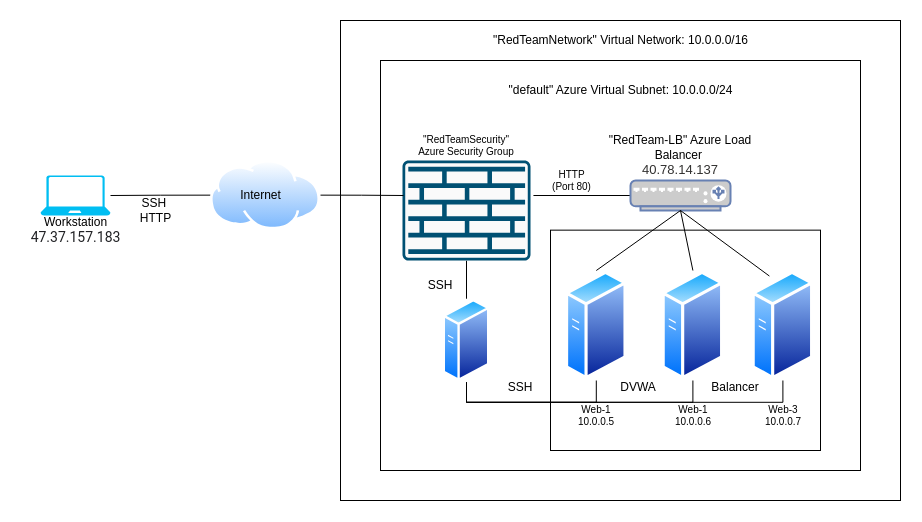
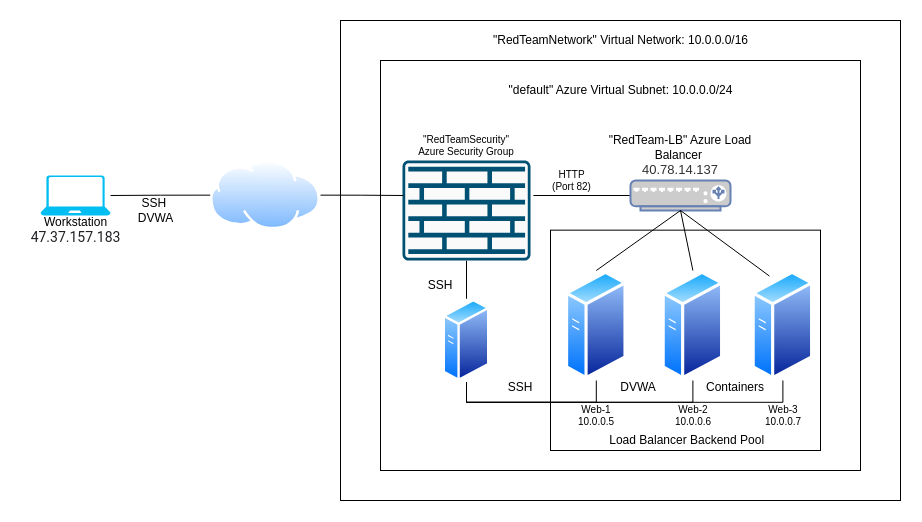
  <mxCell id="0" />
  <mxCell id="1" parent="0" />
  <mxCell id="2" value="" style="rounded=0;whiteSpace=wrap;html=1;" parent="1" vertex="1"><mxGeometry x="340" y="20" width="560" height="480" as="geometry" /></mxCell>
  <mxCell id="3" value="" style="rounded=0;whiteSpace=wrap;html=1;" parent="1" vertex="1"><mxGeometry x="380" y="60" width="480" height="410" as="geometry" /></mxCell>
  <mxCell id="4" value="&quot;RedTeamNetwork&quot; Virtual Network: 10.0.0.0/16" style="text;html=1;align=center;verticalAlign=middle;resizable=0;points=[];autosize=1;strokeColor=none;fillColor=none;" parent="1" vertex="1"><mxGeometry x="485" y="30" width="270" height="20" as="geometry" /></mxCell>
  <mxCell id="5" value="&quot;default&quot; Azure Virtual Subnet: 10.0.0.0/24" style="text;html=1;align=center;verticalAlign=middle;resizable=0;points=[];autosize=1;strokeColor=none;fillColor=none;" parent="1" vertex="1"><mxGeometry x="500" y="80" width="240" height="20" as="geometry" /></mxCell>
  <mxCell id="6" style="edgeStyle=orthogonalEdgeStyle;rounded=0;orthogonalLoop=1;jettySize=auto;html=1;exitX=0.5;exitY=1;exitDx=0;exitDy=0;exitPerimeter=0;endArrow=none;endFill=0;" parent="1" source="7" target="12" edge="1"><mxGeometry relative="1" as="geometry" /></mxCell>
  <mxCell id="7" value="" style="sketch=0;points=[[0.015,0.015,0],[0.985,0.015,0],[0.985,0.985,0],[0.015,0.985,0],[0.25,0,0],[0.5,0,0],[0.75,0,0],[1,0.25,0],[1,0.5,0],[1,0.75,0],[0.75,1,0],[0.5,1,0],[0.25,1,0],[0,0.75,0],[0,0.5,0],[0,0.25,0]];verticalLabelPosition=bottom;html=1;verticalAlign=top;aspect=fixed;align=center;pointerEvents=1;shape=mxgraph.cisco19.rect;prIcon=firewall;fillColor=#FAFAFA;strokeColor=#005073;" parent="1" vertex="1"><mxGeometry x="402" y="160" width="128" height="100" as="geometry" /></mxCell>
  <mxCell id="8" style="edgeStyle=orthogonalEdgeStyle;rounded=0;orthogonalLoop=1;jettySize=auto;html=1;exitX=0.5;exitY=1;exitDx=0;exitDy=0;entryX=0.5;entryY=1;entryDx=0;entryDy=0;endArrow=none;endFill=0;" parent="1" source="9" target="12" edge="1"><mxGeometry relative="1" as="geometry" /></mxCell>
  <mxCell id="9" value="" style="aspect=fixed;perimeter=ellipsePerimeter;html=1;align=center;shadow=0;dashed=0;spacingTop=3;image;image=img/lib/active_directory/generic_server.svg;" parent="1" vertex="1"><mxGeometry x="565" y="270" width="61.6" height="110" as="geometry" /></mxCell>
  <mxCell id="10" style="edgeStyle=orthogonalEdgeStyle;rounded=0;orthogonalLoop=1;jettySize=auto;html=1;exitX=0.5;exitY=1;exitDx=0;exitDy=0;entryX=0.5;entryY=1;entryDx=0;entryDy=0;endArrow=none;endFill=0;" parent="1" source="11" target="12" edge="1"><mxGeometry relative="1" as="geometry" /></mxCell>
  <mxCell id="11" value="" style="aspect=fixed;perimeter=ellipsePerimeter;html=1;align=center;shadow=0;dashed=0;spacingTop=3;image;image=img/lib/active_directory/generic_server.svg;" parent="1" vertex="1"><mxGeometry x="661.6" y="270" width="61.6" height="110" as="geometry" /></mxCell>
  <mxCell id="12" value="" style="aspect=fixed;perimeter=ellipsePerimeter;html=1;align=center;shadow=0;dashed=0;spacingTop=3;image;image=img/lib/active_directory/generic_server.svg;" parent="1" vertex="1"><mxGeometry x="442.6" y="298.22" width="46.8" height="83.57" as="geometry" /></mxCell>
  <mxCell id="13" style="edgeStyle=orthogonalEdgeStyle;rounded=0;orthogonalLoop=1;jettySize=auto;html=1;exitX=0;exitY=0.5;exitDx=0;exitDy=0;exitPerimeter=0;entryX=1.023;entryY=0.35;entryDx=0;entryDy=0;entryPerimeter=0;endArrow=none;endFill=0;" parent="1" source="14" target="7" edge="1"><mxGeometry relative="1" as="geometry" /></mxCell>
  <mxCell id="14" value="" style="fontColor=#0066CC;verticalAlign=top;verticalLabelPosition=bottom;labelPosition=center;align=center;html=1;outlineConnect=0;fillColor=#CCCCCC;strokeColor=#6881B3;gradientColor=none;gradientDirection=north;strokeWidth=2;shape=mxgraph.networks.load_balancer;" parent="1" vertex="1"><mxGeometry x="630" y="180" width="100" height="30" as="geometry" /></mxCell>
  <mxCell id="15" value="" style="endArrow=none;html=1;rounded=0;exitX=0.5;exitY=0;exitDx=0;exitDy=0;" parent="1" source="9" edge="1"><mxGeometry width="50" height="50" relative="1" as="geometry"><mxPoint x="630" y="260" as="sourcePoint" /><mxPoint x="680" y="210" as="targetPoint" /></mxGeometry></mxCell>
  <mxCell id="16" value="" style="endArrow=none;html=1;rounded=0;exitX=0.5;exitY=0;exitDx=0;exitDy=0;entryX=0.5;entryY=1;entryDx=0;entryDy=0;entryPerimeter=0;" parent="1" source="11" target="14" edge="1"><mxGeometry width="50" height="50" relative="1" as="geometry"><mxPoint x="644.2" y="280" as="sourcePoint" /><mxPoint x="690" y="220" as="targetPoint" /></mxGeometry></mxCell>
  <mxCell id="17" style="edgeStyle=orthogonalEdgeStyle;rounded=0;orthogonalLoop=1;jettySize=auto;html=1;exitX=1;exitY=0.5;exitDx=0;exitDy=0;entryX=0.008;entryY=0.35;entryDx=0;entryDy=0;entryPerimeter=0;endArrow=none;endFill=0;" parent="1" source="19" target="7" edge="1"><mxGeometry relative="1" as="geometry" /></mxCell>
  <mxCell id="18" style="edgeStyle=orthogonalEdgeStyle;rounded=0;orthogonalLoop=1;jettySize=auto;html=1;exitX=0;exitY=0.5;exitDx=0;exitDy=0;endArrow=none;endFill=0;" parent="1" source="19" target="20" edge="1"><mxGeometry relative="1" as="geometry" /></mxCell>
  <mxCell id="19" value="" style="aspect=fixed;perimeter=ellipsePerimeter;html=1;align=center;shadow=0;dashed=0;spacingTop=3;image;image=img/lib/active_directory/internet_cloud.svg;fillColor=none;gradientColor=none;" parent="1" vertex="1"><mxGeometry x="210" y="160" width="110" height="69.3" as="geometry" /></mxCell>
  <mxCell id="20" value="" style="verticalLabelPosition=bottom;html=1;verticalAlign=top;align=center;strokeColor=none;fillColor=#00BEF2;shape=mxgraph.azure.laptop;pointerEvents=1;" parent="1" vertex="1"><mxGeometry x="40" y="175" width="70" height="40" as="geometry" /></mxCell>
- <mxCell id="21" value="Internet&lt;br&gt;" style="text;html=1;align=center;verticalAlign=middle;resizable=0;points=[];autosize=1;strokeColor=none;fillColor=none;" parent="1" vertex="1"><mxGeometry x="230" y="184.65" width="60" height="20" as="geometry" /></mxCell>
  <mxCell id="22" value="Workstation&lt;br&gt;&lt;span style=&quot;color: rgb(32 , 33 , 36) ; font-family: &amp;#34;roboto&amp;#34; , &amp;#34;arial&amp;#34; , sans-serif ; text-align: left ; background-color: rgb(255 , 255 , 255)&quot;&gt;&lt;font style=&quot;font-size: 14px&quot;&gt;47.37.157.183&lt;/font&gt;&lt;/span&gt;" style="text;html=1;align=center;verticalAlign=middle;resizable=0;points=[];autosize=1;strokeColor=none;fillColor=none;" parent="1" vertex="1"><mxGeometry x="20" y="215" width="110" height="30" as="geometry" /></mxCell>
- <mxCell id="23" value="SSH&amp;nbsp;&lt;br&gt;HTTP" style="text;html=1;align=center;verticalAlign=middle;resizable=0;points=[];autosize=1;strokeColor=none;fillColor=none;" parent="1" vertex="1"><mxGeometry x="130" y="195" width="50" height="30" as="geometry" /></mxCell>
- <mxCell id="24" value="HTTP &lt;br style=&quot;font-size: 10px;&quot;&gt;(Port 80)" style="text;html=1;strokeColor=none;fillColor=none;align=center;verticalAlign=middle;whiteSpace=wrap;rounded=0;fontSize=10;" parent="1" vertex="1"><mxGeometry x="540" y="170" width="63.4" height="20" as="geometry" /></mxCell>
+ <mxCell id="23" value="SSH&amp;nbsp;&lt;br&gt;DVWA" style="text;html=1;align=center;verticalAlign=middle;resizable=0;points=[];autosize=1;strokeColor=none;fillColor=none;" parent="1" vertex="1"><mxGeometry x="130" y="195" width="50" height="30" as="geometry" /></mxCell>
+ <mxCell id="24" value="HTTP &lt;br style=&quot;font-size: 10px;&quot;&gt;(Port 82)" style="text;html=1;strokeColor=none;fillColor=none;align=center;verticalAlign=middle;whiteSpace=wrap;rounded=0;fontSize=10;" parent="1" vertex="1"><mxGeometry x="540" y="170" width="63.4" height="20" as="geometry" /></mxCell>
  <mxCell id="25" value="Web-1&lt;br&gt;10.0.0.5" style="text;html=1;strokeColor=none;fillColor=none;align=center;verticalAlign=middle;whiteSpace=wrap;rounded=0;fontSize=10;" parent="1" vertex="1"><mxGeometry x="565.8" y="400" width="60" height="30" as="geometry" /></mxCell>
- <mxCell id="26" value="Web-1&lt;br&gt;10.0.0.6" style="text;html=1;strokeColor=none;fillColor=none;align=center;verticalAlign=middle;whiteSpace=wrap;rounded=0;fontSize=10;" parent="1" vertex="1"><mxGeometry x="663.2" y="400" width="60" height="30" as="geometry" /></mxCell>
+ <mxCell id="26" value="Web-2&lt;br&gt;10.0.0.6" style="text;html=1;strokeColor=none;fillColor=none;align=center;verticalAlign=middle;whiteSpace=wrap;rounded=0;fontSize=10;" parent="1" vertex="1"><mxGeometry x="663.2" y="400" width="60" height="30" as="geometry" /></mxCell>
  <mxCell id="27" value="&quot;RedTeamSecurity&quot; Azure Security Group" style="text;html=1;strokeColor=none;fillColor=none;align=center;verticalAlign=middle;whiteSpace=wrap;rounded=0;fontSize=10;" parent="1" vertex="1"><mxGeometry x="413" y="130.35" width="106" height="30" as="geometry" /></mxCell>
  <mxCell id="28" style="edgeStyle=orthogonalEdgeStyle;rounded=0;orthogonalLoop=1;jettySize=auto;html=1;exitX=0.5;exitY=1;exitDx=0;exitDy=0;entryX=0.5;entryY=1;entryDx=0;entryDy=0;fontSize=10;endArrow=none;endFill=0;" parent="1" source="29" target="12" edge="1"><mxGeometry relative="1" as="geometry" /></mxCell>
  <mxCell id="29" value="" style="aspect=fixed;perimeter=ellipsePerimeter;html=1;align=center;shadow=0;dashed=0;spacingTop=3;image;image=img/lib/active_directory/generic_server.svg;" parent="1" vertex="1"><mxGeometry x="751.6" y="270" width="61.6" height="110" as="geometry" /></mxCell>
  <mxCell id="30" value="Web-3&lt;br&gt;10.0.0.7" style="text;html=1;strokeColor=none;fillColor=none;align=center;verticalAlign=middle;whiteSpace=wrap;rounded=0;fontSize=10;" parent="1" vertex="1"><mxGeometry x="753.2" y="400" width="60" height="30" as="geometry" /></mxCell>
  <mxCell id="31" value="&quot;RedTeam-LB&quot; Azure Load Balancer&amp;nbsp;&lt;br&gt;&lt;span style=&quot;color: rgb(50 , 49 , 48) ; font-family: &amp;#34;az_ea_font&amp;#34; , &amp;#34;segoe ui&amp;#34; , &amp;#34;az_font&amp;#34; , , , &amp;#34;blinkmacsystemfont&amp;#34; , &amp;#34;roboto&amp;#34; , &amp;#34;oxygen&amp;#34; , &amp;#34;ubuntu&amp;#34; , &amp;#34;cantarell&amp;#34; , &amp;#34;open sans&amp;#34; , &amp;#34;helvetica neue&amp;#34; , sans-serif ; font-size: 13px ; text-align: left ; background-color: rgb(255 , 255 , 255)&quot;&gt;40.78.14.137&lt;/span&gt;" style="text;html=1;strokeColor=none;fillColor=none;align=center;verticalAlign=middle;whiteSpace=wrap;rounded=0;" parent="1" vertex="1"><mxGeometry x="590" y="140" width="180" height="30" as="geometry" /></mxCell>
  <mxCell id="32" value="" style="endArrow=none;html=1;rounded=0;exitX=0.25;exitY=0;exitDx=0;exitDy=0;" parent="1" source="29" edge="1"><mxGeometry width="50" height="50" relative="1" as="geometry"><mxPoint x="630" y="260" as="sourcePoint" /><mxPoint x="680" y="210" as="targetPoint" /></mxGeometry></mxCell>
  <mxCell id="33" value="" style="rounded=0;whiteSpace=wrap;html=1;fillColor=none;" parent="1" vertex="1"><mxGeometry x="550" y="229.65" width="270" height="220.35" as="geometry" /></mxCell>
+ <mxCell id="34" value="&amp;nbsp;Load Balancer Backend Pool" style="text;html=1;strokeColor=none;fillColor=none;align=center;verticalAlign=middle;whiteSpace=wrap;rounded=0;" parent="1" vertex="1"><mxGeometry x="598.8" y="430" width="172.4" height="20" as="geometry" /></mxCell>
  <mxCell id="35" value="SSH" style="text;html=1;strokeColor=none;fillColor=none;align=center;verticalAlign=middle;whiteSpace=wrap;rounded=0;" parent="1" vertex="1"><mxGeometry x="420" y="280" width="40" height="10" as="geometry" /></mxCell>
  <mxCell id="36" value="SSH" style="text;html=1;strokeColor=none;fillColor=none;align=center;verticalAlign=middle;whiteSpace=wrap;rounded=0;" parent="1" vertex="1"><mxGeometry x="500" y="381.79" width="40" height="10" as="geometry" /></mxCell>
  <mxCell id="37" value="DVWA" style="text;html=1;strokeColor=none;fillColor=none;align=center;verticalAlign=middle;whiteSpace=wrap;rounded=0;" parent="1" vertex="1"><mxGeometry x="613.2" y="376.79" width="50" height="20" as="geometry" /></mxCell>
- <mxCell id="38" value="Balancer" style="text;html=1;strokeColor=none;fillColor=none;align=center;verticalAlign=middle;whiteSpace=wrap;rounded=0;" parent="1" vertex="1"><mxGeometry x="710" y="376.79" width="50" height="20" as="geometry" /></mxCell>
+ <mxCell id="38" value="Containers" style="text;html=1;strokeColor=none;fillColor=none;align=center;verticalAlign=middle;whiteSpace=wrap;rounded=0;" parent="1" vertex="1"><mxGeometry x="710" y="376.79" width="50" height="20" as="geometry" /></mxCell>
